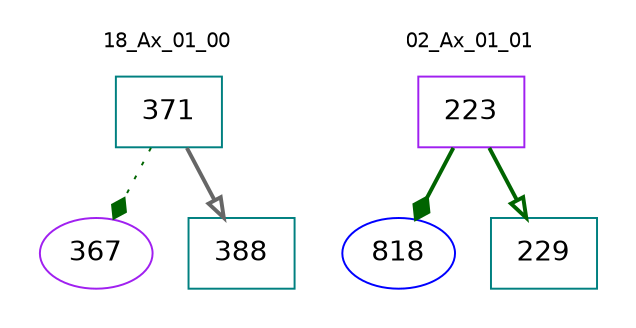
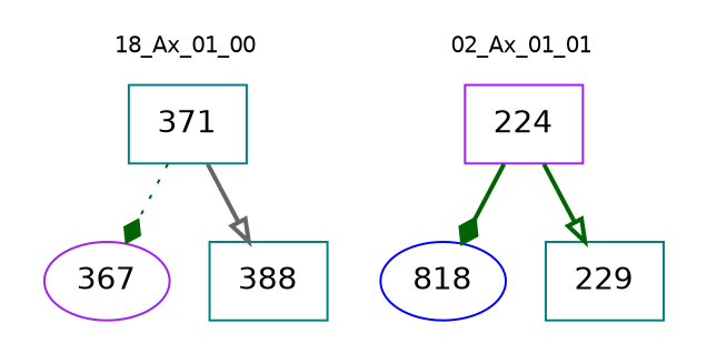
  digraph {
    fontname="DejaVu Sans"
    node [color=teal fontname="DejaVu Sans" shape=box]
    edge [arrowhead=diamond color=darkgreen fontname="DejaVu Sans" style=bold]
    n1 [label=371]
    n2 [color=purple label=367 shape=ellipse]
    n3 [label=388]
-   n4 [color=purple label=223]
+   n4 [color=purple label=224]
    n5 [color=blue label=818 shape=ellipse]
    n6 [label=229]
    subgraph cluster_1 {
      color=white
      fontsize=10
      label="18_Ax_01_00"
      n1
      n2
      n3
    }
    subgraph cluster_2 {
      color=white
      fontsize=10
      label="02_Ax_01_01"
      n4
      n5
      n6
    }
    n1 -> n2 [style=dotted]
    n1 -> n3 [arrowhead=onormal color=gray40]
    n4 -> n5
    n4 -> n6 [arrowhead=onormal]
  }
